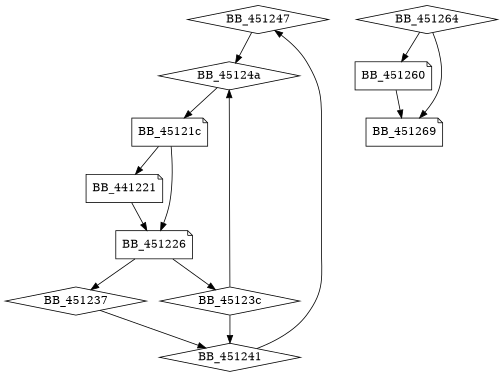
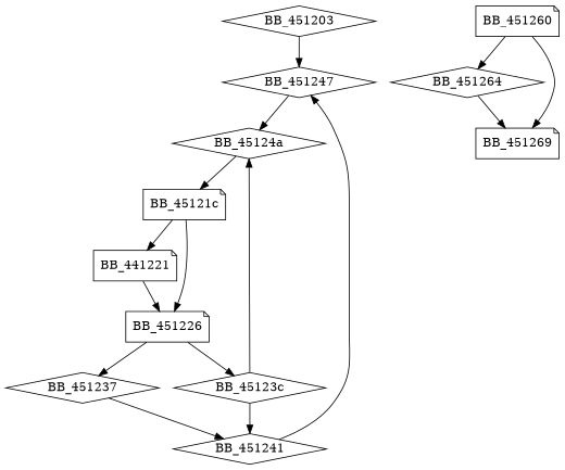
  digraph {
    node [shape=diamond]
+   BB_451203
    BB_451247
    BB_45124a
    BB_45121c [shape=note]
    n5 [label=BB_441221 shape=note]
    BB_451226 [shape=note]
    BB_451237
    BB_45123c
    BB_451241
    BB_451260 [shape=note]
    BB_451264
    BB_451269 [shape=note]
+   BB_451203 -> BB_451247
    BB_451247 -> BB_45124a
    BB_45124a -> BB_45121c
    BB_45121c -> n5
    BB_45121c -> BB_451226
    n5 -> BB_451226
    BB_451226 -> BB_451237
    BB_451226 -> BB_45123c
    BB_451237 -> BB_451241
    BB_45123c -> BB_45124a
    BB_45123c -> BB_451241
    BB_451241 -> BB_451247
-   BB_451264 -> BB_451260
+   BB_451260 -> BB_451264
    BB_451260 -> BB_451269
    BB_451264 -> BB_451269
  }
